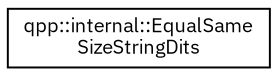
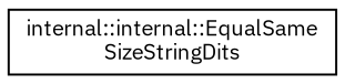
  digraph {
    rankdir=LR
    fontname="IBM Plex Sans"
-   n1 [color=black fillcolor=white fontname="IBM Plex Sans" fontsize=10 height=0.2 label="qpp::internal::EqualSame\lSizeStringDits" shape=record style=filled width=0.4]
+   n1 [color=black fillcolor=white fontname="IBM Plex Sans" fontsize=10 height=0.2 label="internal::internal::EqualSame\lSizeStringDits" shape=record style=filled width=0.4]
  }
